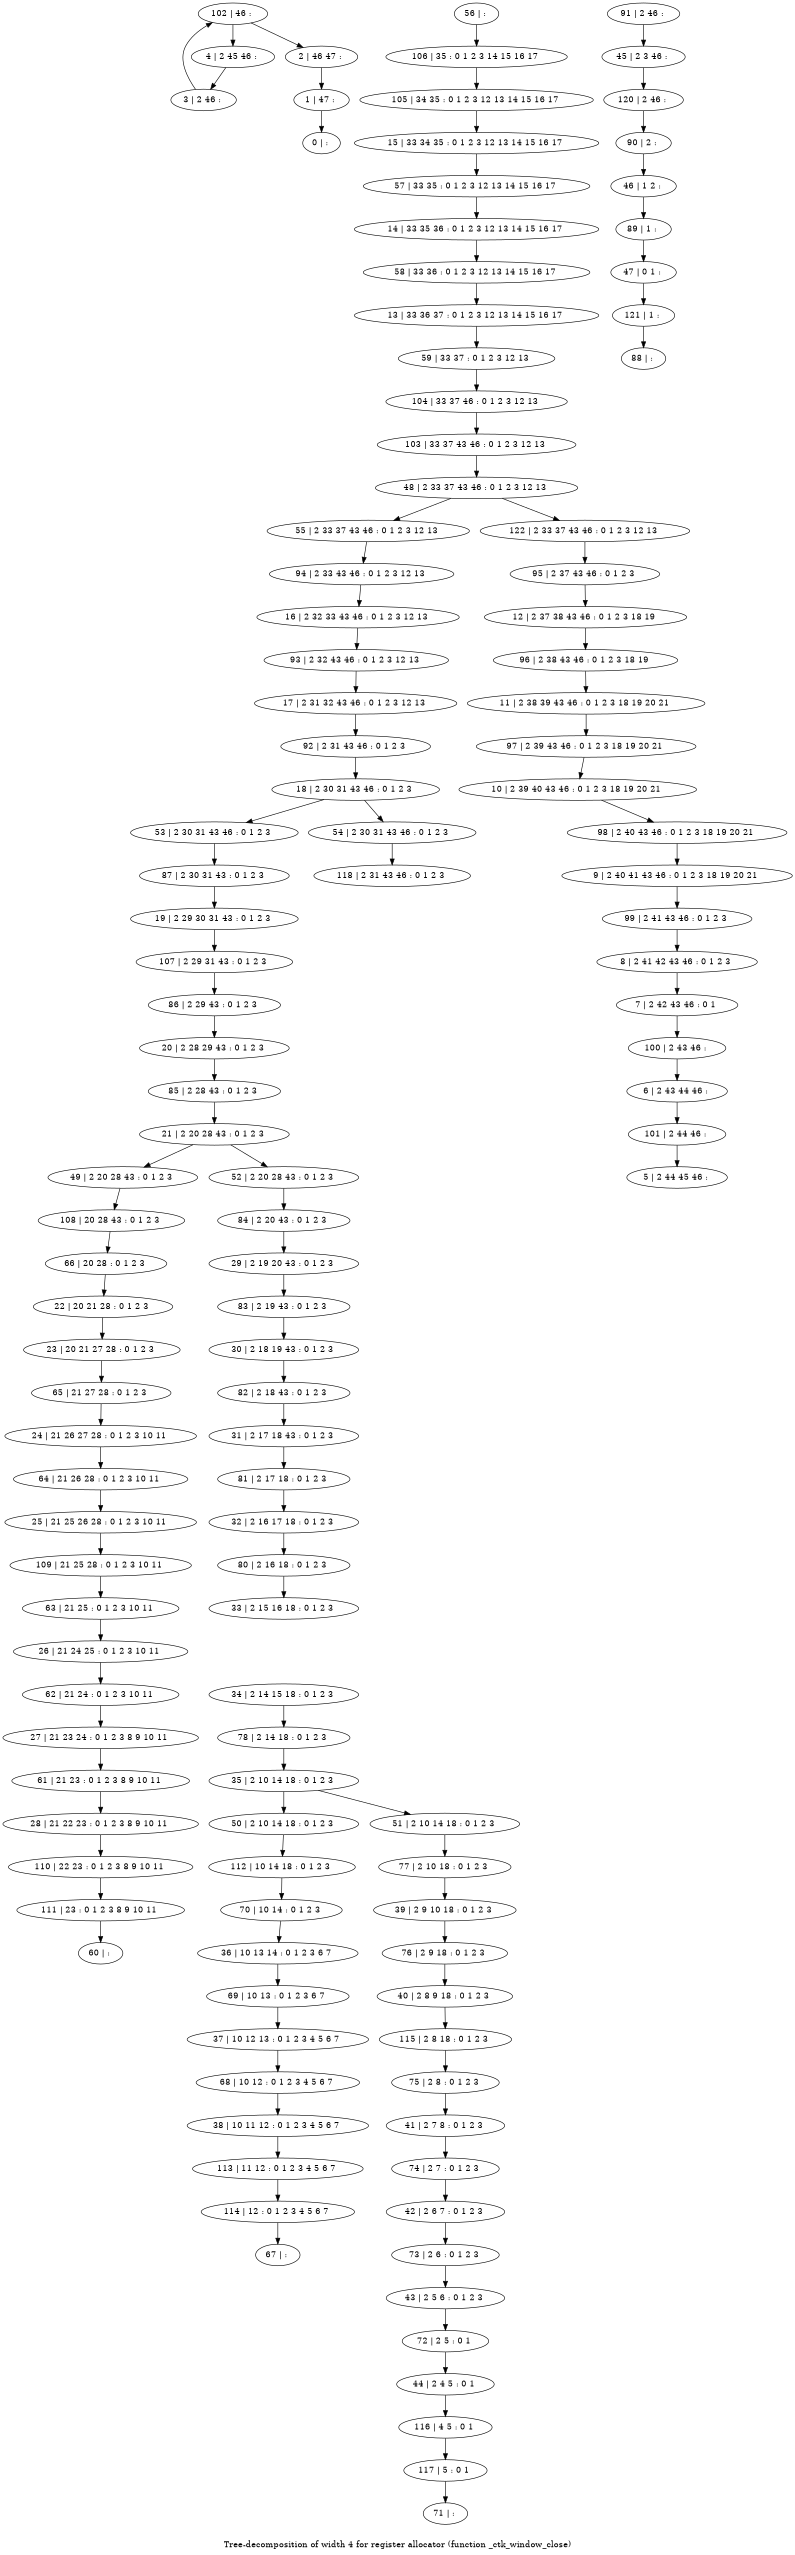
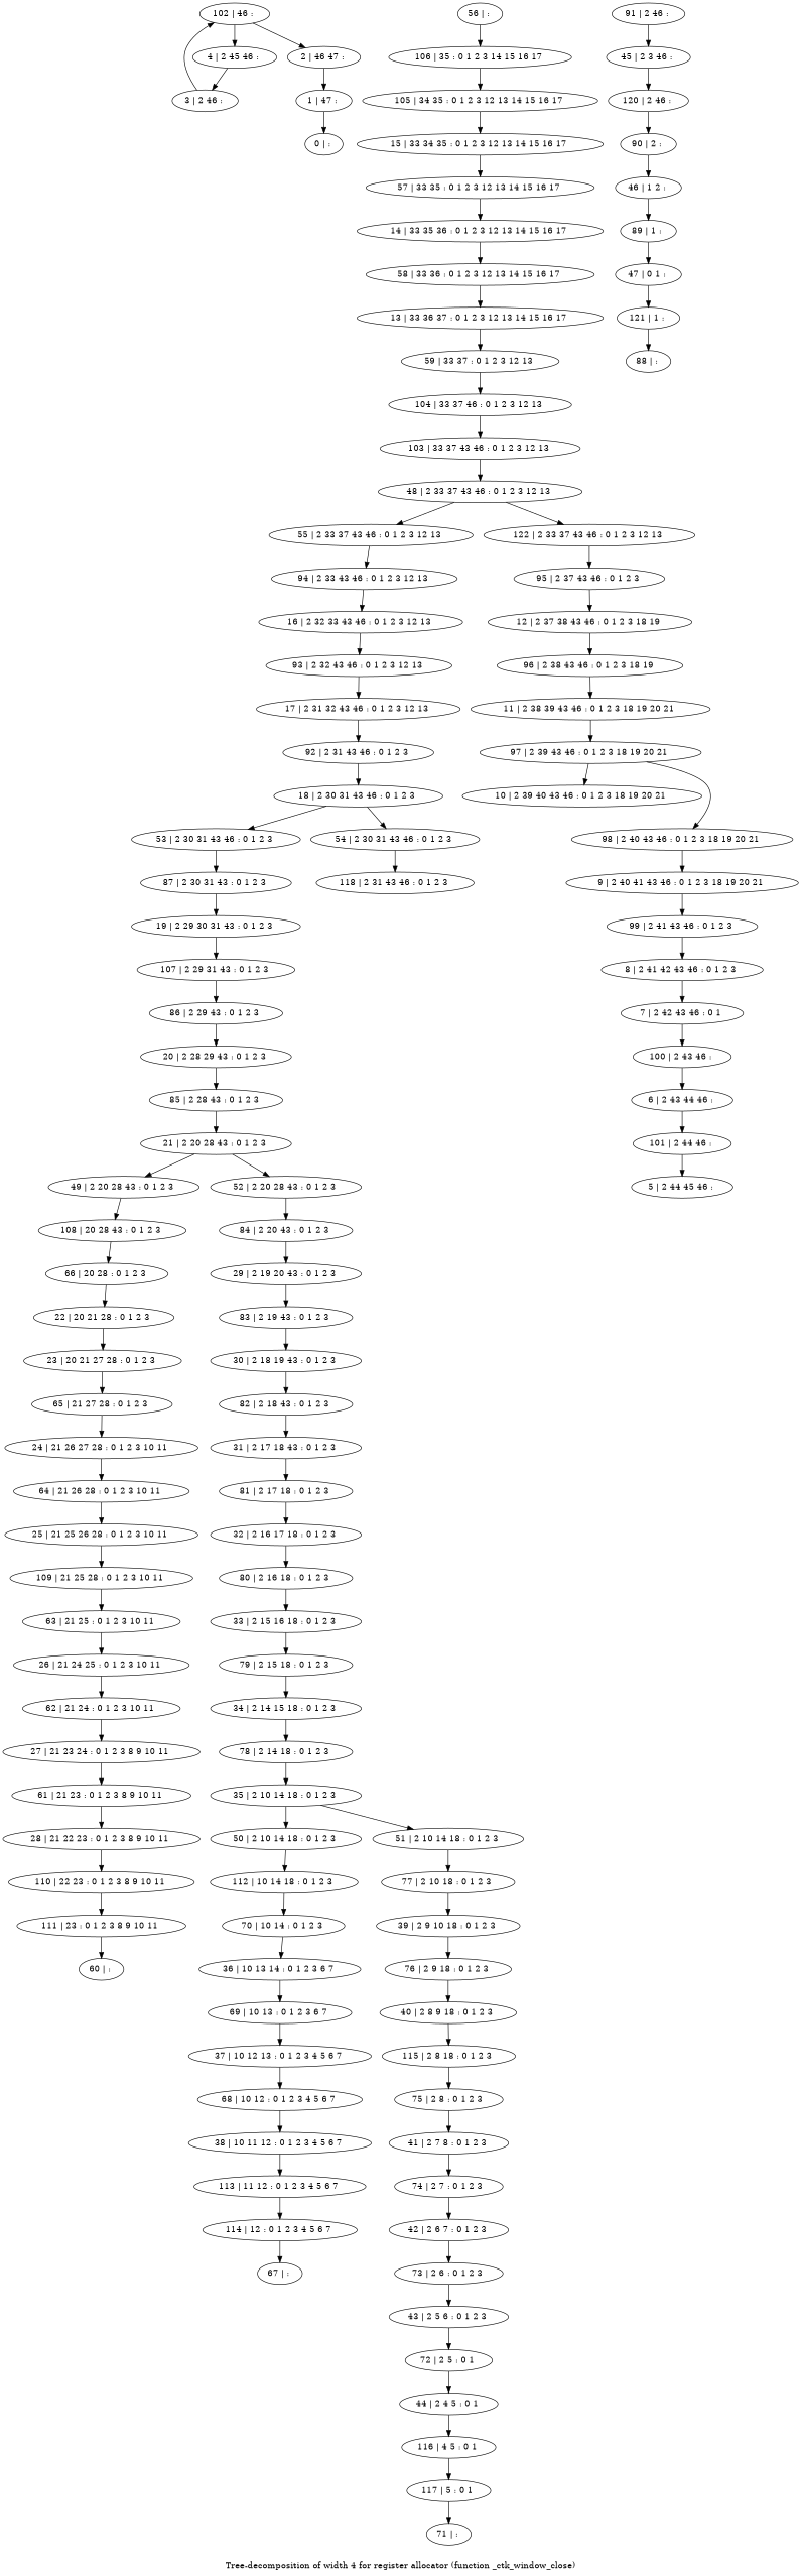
  digraph {
    label="Tree-decomposition of width 4 for register allocator (function _ctk_window_close)"
    n1 [label="0 | : "]
    n2 [label="1 | 47 : "]
    n3 [label="2 | 46 47 : "]
    n4 [label="3 | 2 46 : "]
    n5 [label="102 | 46 : "]
    n6 [label="4 | 2 45 46 : "]
    n7 [label="5 | 2 44 45 46 : "]
    n8 [label="6 | 2 43 44 46 : "]
    n9 [label="101 | 2 44 46 : "]
    n10 [label="7 | 2 42 43 46 : 0 1 "]
    n11 [label="100 | 2 43 46 : "]
    n12 [label="8 | 2 41 42 43 46 : 0 1 2 3 "]
    n13 [label="9 | 2 40 41 43 46 : 0 1 2 3 18 19 20 21 "]
    n14 [label="99 | 2 41 43 46 : 0 1 2 3 "]
    n15 [label="10 | 2 39 40 43 46 : 0 1 2 3 18 19 20 21 "]
    n16 [label="98 | 2 40 43 46 : 0 1 2 3 18 19 20 21 "]
    n17 [label="11 | 2 38 39 43 46 : 0 1 2 3 18 19 20 21 "]
    n18 [label="97 | 2 39 43 46 : 0 1 2 3 18 19 20 21 "]
    n19 [label="12 | 2 37 38 43 46 : 0 1 2 3 18 19 "]
    n20 [label="96 | 2 38 43 46 : 0 1 2 3 18 19 "]
    n21 [label="13 | 33 36 37 : 0 1 2 3 12 13 14 15 16 17 "]
    n22 [label="59 | 33 37 : 0 1 2 3 12 13 "]
    n23 [label="104 | 33 37 46 : 0 1 2 3 12 13 "]
    n24 [label="14 | 33 35 36 : 0 1 2 3 12 13 14 15 16 17 "]
    n25 [label="58 | 33 36 : 0 1 2 3 12 13 14 15 16 17 "]
    n26 [label="15 | 33 34 35 : 0 1 2 3 12 13 14 15 16 17 "]
    n27 [label="57 | 33 35 : 0 1 2 3 12 13 14 15 16 17 "]
    n28 [label="16 | 2 32 33 43 46 : 0 1 2 3 12 13 "]
    n29 [label="93 | 2 32 43 46 : 0 1 2 3 12 13 "]
    n30 [label="17 | 2 31 32 43 46 : 0 1 2 3 12 13 "]
    n31 [label="92 | 2 31 43 46 : 0 1 2 3 "]
    n32 [label="18 | 2 30 31 43 46 : 0 1 2 3 "]
    n33 [label="53 | 2 30 31 43 46 : 0 1 2 3 "]
    n34 [label="54 | 2 30 31 43 46 : 0 1 2 3 "]
    n35 [label="87 | 2 30 31 43 : 0 1 2 3 "]
    n36 [label="118 | 2 31 43 46 : 0 1 2 3 "]
    n37 [label="19 | 2 29 30 31 43 : 0 1 2 3 "]
    n38 [label="107 | 2 29 31 43 : 0 1 2 3 "]
    n39 [label="86 | 2 29 43 : 0 1 2 3 "]
    n40 [label="20 | 2 28 29 43 : 0 1 2 3 "]
    n41 [label="85 | 2 28 43 : 0 1 2 3 "]
    n42 [label="21 | 2 20 28 43 : 0 1 2 3 "]
    n43 [label="49 | 2 20 28 43 : 0 1 2 3 "]
    n44 [label="52 | 2 20 28 43 : 0 1 2 3 "]
    n45 [label="108 | 20 28 43 : 0 1 2 3 "]
    n46 [label="84 | 2 20 43 : 0 1 2 3 "]
    n47 [label="22 | 20 21 28 : 0 1 2 3 "]
    n48 [label="23 | 20 21 27 28 : 0 1 2 3 "]
    n49 [label="65 | 21 27 28 : 0 1 2 3 "]
    n50 [label="24 | 21 26 27 28 : 0 1 2 3 10 11 "]
    n51 [label="64 | 21 26 28 : 0 1 2 3 10 11 "]
    n52 [label="25 | 21 25 26 28 : 0 1 2 3 10 11 "]
    n53 [label="109 | 21 25 28 : 0 1 2 3 10 11 "]
    n54 [label="63 | 21 25 : 0 1 2 3 10 11 "]
    n55 [label="26 | 21 24 25 : 0 1 2 3 10 11 "]
    n56 [label="62 | 21 24 : 0 1 2 3 10 11 "]
    n57 [label="27 | 21 23 24 : 0 1 2 3 8 9 10 11 "]
    n58 [label="61 | 21 23 : 0 1 2 3 8 9 10 11 "]
    n59 [label="28 | 21 22 23 : 0 1 2 3 8 9 10 11 "]
    n60 [label="110 | 22 23 : 0 1 2 3 8 9 10 11 "]
    n61 [label="111 | 23 : 0 1 2 3 8 9 10 11 "]
    n62 [label="29 | 2 19 20 43 : 0 1 2 3 "]
    n63 [label="83 | 2 19 43 : 0 1 2 3 "]
    n64 [label="30 | 2 18 19 43 : 0 1 2 3 "]
    n65 [label="82 | 2 18 43 : 0 1 2 3 "]
    n66 [label="31 | 2 17 18 43 : 0 1 2 3 "]
    n67 [label="81 | 2 17 18 : 0 1 2 3 "]
    n68 [label="32 | 2 16 17 18 : 0 1 2 3 "]
    n69 [label="80 | 2 16 18 : 0 1 2 3 "]
    n70 [label="33 | 2 15 16 18 : 0 1 2 3 "]
+   n71 [label="79 | 2 15 18 : 0 1 2 3 "]
    n72 [label="34 | 2 14 15 18 : 0 1 2 3 "]
    n73 [label="78 | 2 14 18 : 0 1 2 3 "]
    n74 [label="35 | 2 10 14 18 : 0 1 2 3 "]
    n75 [label="50 | 2 10 14 18 : 0 1 2 3 "]
    n76 [label="51 | 2 10 14 18 : 0 1 2 3 "]
    n77 [label="112 | 10 14 18 : 0 1 2 3 "]
    n78 [label="77 | 2 10 18 : 0 1 2 3 "]
    n79 [label="36 | 10 13 14 : 0 1 2 3 6 7 "]
    n80 [label="69 | 10 13 : 0 1 2 3 6 7 "]
    n81 [label="37 | 10 12 13 : 0 1 2 3 4 5 6 7 "]
    n82 [label="68 | 10 12 : 0 1 2 3 4 5 6 7 "]
    n83 [label="38 | 10 11 12 : 0 1 2 3 4 5 6 7 "]
    n84 [label="113 | 11 12 : 0 1 2 3 4 5 6 7 "]
    n85 [label="114 | 12 : 0 1 2 3 4 5 6 7 "]
    n86 [label="39 | 2 9 10 18 : 0 1 2 3 "]
    n87 [label="76 | 2 9 18 : 0 1 2 3 "]
    n88 [label="40 | 2 8 9 18 : 0 1 2 3 "]
    n89 [label="115 | 2 8 18 : 0 1 2 3 "]
    n90 [label="75 | 2 8 : 0 1 2 3 "]
    n91 [label="41 | 2 7 8 : 0 1 2 3 "]
    n92 [label="74 | 2 7 : 0 1 2 3 "]
    n93 [label="42 | 2 6 7 : 0 1 2 3 "]
    n94 [label="73 | 2 6 : 0 1 2 3 "]
    n95 [label="43 | 2 5 6 : 0 1 2 3 "]
    n96 [label="72 | 2 5 : 0 1 "]
    n97 [label="44 | 2 4 5 : 0 1 "]
    n98 [label="116 | 4 5 : 0 1 "]
    n99 [label="117 | 5 : 0 1 "]
    n100 [label="45 | 2 3 46 : "]
    n101 [label="120 | 2 46 : "]
    n102 [label="90 | 2 : "]
    n103 [label="46 | 1 2 : "]
    n104 [label="89 | 1 : "]
    n105 [label="47 | 0 1 : "]
    n106 [label="121 | 1 : "]
    n107 [label="88 | : "]
    n108 [label="48 | 2 33 37 43 46 : 0 1 2 3 12 13 "]
    n109 [label="55 | 2 33 37 43 46 : 0 1 2 3 12 13 "]
    n110 [label="122 | 2 33 37 43 46 : 0 1 2 3 12 13 "]
    n111 [label="94 | 2 33 43 46 : 0 1 2 3 12 13 "]
    n112 [label="95 | 2 37 43 46 : 0 1 2 3 "]
    n113 [label="66 | 20 28 : 0 1 2 3 "]
    n114 [label="70 | 10 14 : 0 1 2 3 "]
    n115 [label="56 | : "]
    n116 [label="106 | 35 : 0 1 2 3 14 15 16 17 "]
    n117 [label="105 | 34 35 : 0 1 2 3 12 13 14 15 16 17 "]
    n118 [label="103 | 33 37 43 46 : 0 1 2 3 12 13 "]
    n119 [label="60 | : "]
    n120 [label="67 | : "]
    n121 [label="71 | : "]
    n122 [label="91 | 2 46 : "]
    n2 -> n1
    n3 -> n2
    n4 -> n5
    n5 -> n3
    n5 -> n6
    n6 -> n4
    n8 -> n9
    n9 -> n7
    n10 -> n11
    n11 -> n8
    n12 -> n10
    n13 -> n14
    n14 -> n12
-   n15 -> n16
+   n18 -> n16
    n16 -> n13
    n17 -> n18
    n18 -> n15
    n19 -> n20
    n20 -> n17
    n21 -> n22
    n22 -> n23
    n23 -> n118
    n24 -> n25
    n25 -> n21
    n26 -> n27
    n27 -> n24
    n28 -> n29
    n29 -> n30
    n30 -> n31
    n31 -> n32
    n32 -> n33
    n32 -> n34
    n33 -> n35
    n34 -> n36
    n35 -> n37
    n37 -> n38
    n38 -> n39
    n39 -> n40
    n40 -> n41
    n41 -> n42
    n42 -> n43
    n42 -> n44
    n43 -> n45
    n44 -> n46
    n45 -> n113
    n46 -> n62
    n47 -> n48
    n48 -> n49
    n49 -> n50
    n50 -> n51
    n51 -> n52
    n52 -> n53
    n53 -> n54
    n54 -> n55
    n55 -> n56
    n56 -> n57
    n57 -> n58
    n58 -> n59
    n59 -> n60
    n60 -> n61
    n61 -> n119
    n62 -> n63
    n63 -> n64
    n64 -> n65
    n65 -> n66
    n66 -> n67
    n67 -> n68
    n68 -> n69
    n69 -> n70
+   n70 -> n71
+   n71 -> n72
    n72 -> n73
    n73 -> n74
    n74 -> n75
    n74 -> n76
    n75 -> n77
    n76 -> n78
    n77 -> n114
    n78 -> n86
    n79 -> n80
    n80 -> n81
    n81 -> n82
    n82 -> n83
    n83 -> n84
    n84 -> n85
    n85 -> n120
    n86 -> n87
    n87 -> n88
    n88 -> n89
    n89 -> n90
    n90 -> n91
    n91 -> n92
    n92 -> n93
    n93 -> n94
    n94 -> n95
    n95 -> n96
    n96 -> n97
    n97 -> n98
    n98 -> n99
    n99 -> n121
    n100 -> n101
    n101 -> n102
    n102 -> n103
    n103 -> n104
    n104 -> n105
    n105 -> n106
    n106 -> n107
    n108 -> n109
    n108 -> n110
    n109 -> n111
    n110 -> n112
    n111 -> n28
    n112 -> n19
    n113 -> n47
    n114 -> n79
    n115 -> n116
    n116 -> n117
    n117 -> n26
    n118 -> n108
    n122 -> n100
  }
